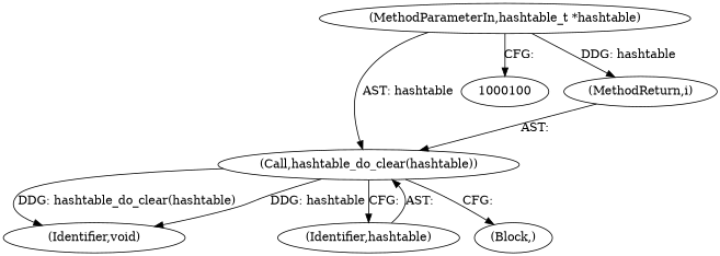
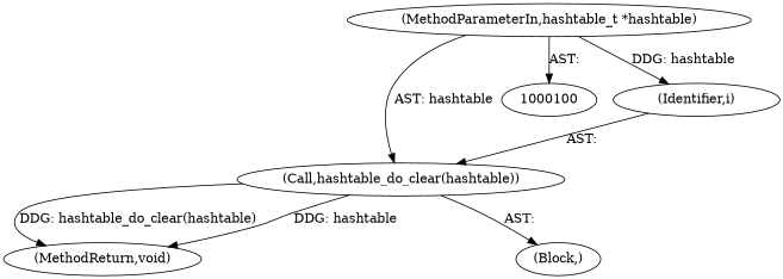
  digraph {
    n1 [label="(MethodParameterIn,hashtable_t *hashtable)"]
    n2 [label="(Call,hashtable_do_clear(hashtable))"]
    1000100
-   n4 [label="(MethodReturn,i)"]
-   n5 [label="(Identifier,void)"]
-   n6 [label="(Identifier,hashtable)"]
+   n4 [label="(Identifier,i)"]
+   n5 [label="(MethodReturn,void)"]
    n7 [label="(Block,)"]
    n1 -> n2 [label="AST: hashtable"]
-   n1 -> 1000100 [label="CFG: "]
+   n1 -> 1000100 [label="AST: "]
    n1 -> n4 [label="DDG: hashtable"]
    n2 -> n5 [label="DDG: hashtable_do_clear(hashtable)"]
    n2 -> n5 [label="DDG: hashtable"]
-   n2 -> n6 [label="CFG: "]
-   n2 -> n7 [label="CFG: "]
+   n2 -> n7 [label="AST: "]
    n4 -> n2 [label="AST: "]
-   n6 -> n2 [label="AST: "]
  }
